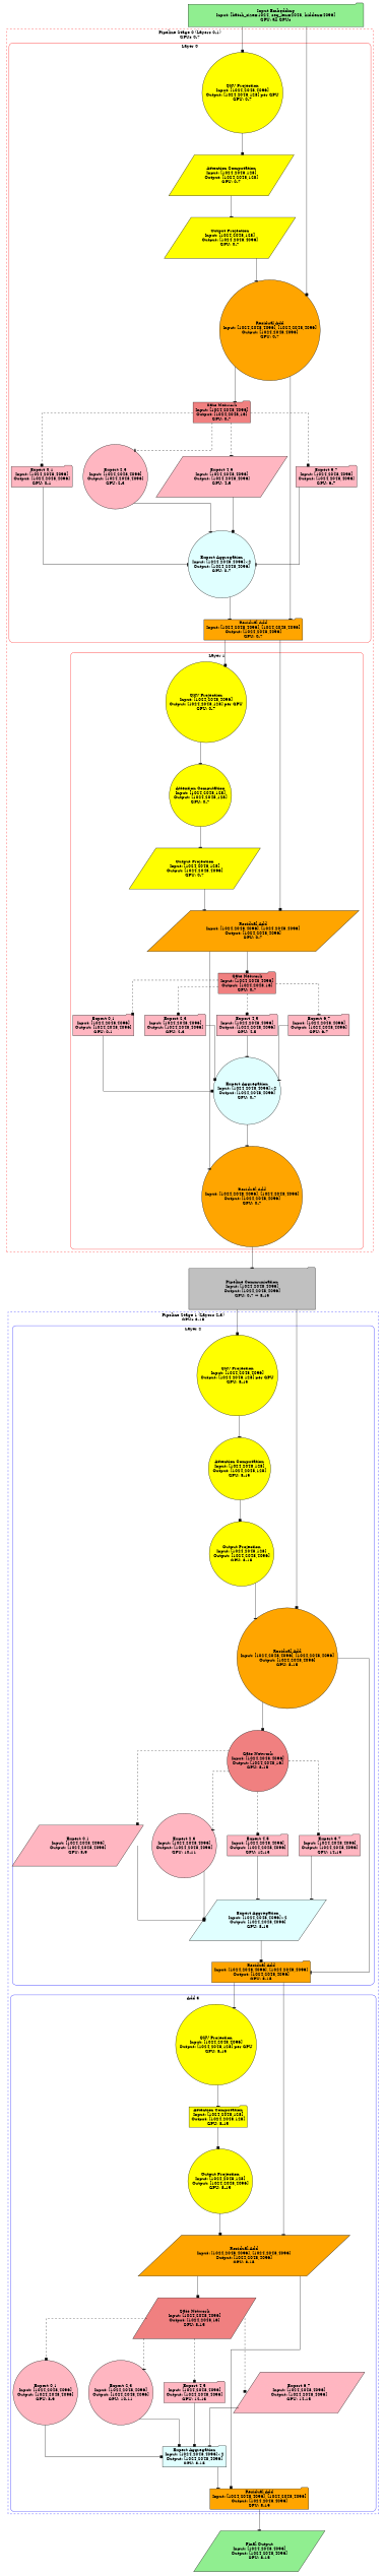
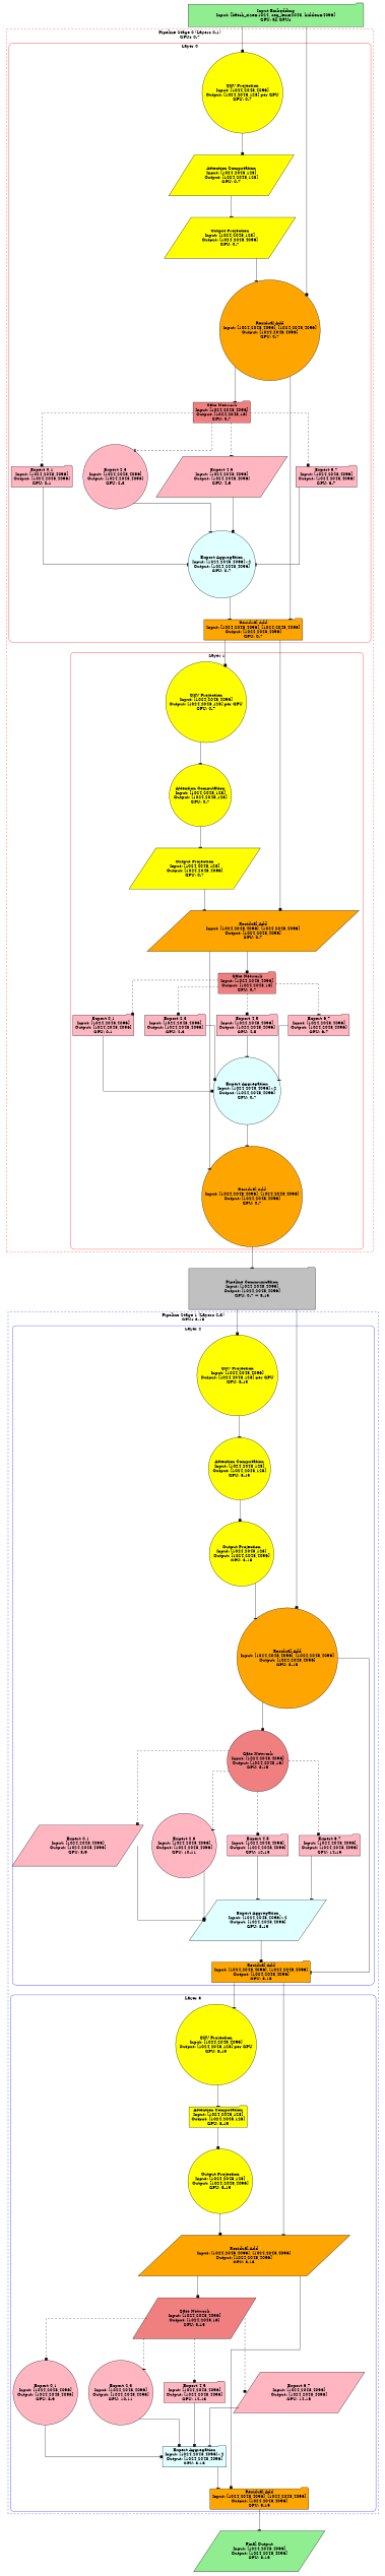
  digraph {
    nodesep=0.5
    rankdir=TB
    ranksep=1.0
    splines=ortho
    node [fillcolor=lightpink shape=circle style=filled]
    edge [arrowhead=box]
    n1 [fillcolor=yellow height=0.94444 label="QKV Projection\nInput: [1024,2048,4096]\nOutput: [1024,2048,128] per GPU\nGPU: 0-7" width=3.6111]
    n2 [fillcolor=yellow height=0.94444 label="Attention Computation\nInput: [1024,2048,128]\nOutput: [1024,2048,128]\nGPU: 0-7" shape=parallelogram width=2.6944]
    n3 [fillcolor=yellow height=0.94444 label="Output Projection\nInput: [1024,2048,128]\nOutput: [1024,2048,4096]\nGPU: 0-7" shape=parallelogram width=2.8194]
    n4 [fillcolor=orange height=0.94444 label="Residual Add\nInput: [1024,2048,4096], [1024,2048,4096]\nOutput: [1024,2048,4096]\nGPU: 0-7" width=4.5556]
    n5 [fillcolor=lightcoral height=0.94444 label="Gate Network\nInput: [1024,2048,4096]\nOutput: [1024,2048,16]\nGPU: 0-7" shape=folder width=2.6528]
    n6 [fillcolor=orange height=0.94444 label="Residual Add\nInput: [1024,2048,4096], [1024,2048,4096]\nOutput: [1024,2048,4096]\nGPU: 0-7" shape=folder width=4.5556]
    n7 [height=0.94444 label="Expert 0,1\nInput: [1024,2048,4096]\nOutput: [1024,2048,4096]\nGPU: 0-1" shape=folder width=2.8194]
    n8 [height=0.94444 label="Expert 2,3\nInput: [1024,2048,4096]\nOutput: [1024,2048,4096]\nGPU: 2-3" width=2.8194]
    n9 [height=0.94444 label="Expert 4,5\nInput: [1024,2048,4096]\nOutput: [1024,2048,4096]\nGPU: 4-5" shape=parallelogram width=2.8194]
    n10 [height=0.94444 label="Expert 6,7\nInput: [1024,2048,4096]\nOutput: [1024,2048,4096]\nGPU: 6-7" shape=folder width=2.8194]
    n11 [fillcolor=lightcyan height=0.94444 label="Expert Aggregation\nInput: [1024,2048,4096]×2\nOutput: [1024,2048,4096]\nGPU: 0-7" width=2.9444]
    n12 [fillcolor=yellow height=0.94444 label="QKV Projection\nInput: [1024,2048,4096]\nOutput: [1024,2048,128] per GPU\nGPU: 0-7" width=3.6111]
    n13 [fillcolor=yellow height=0.94444 label="Attention Computation\nInput: [1024,2048,128]\nOutput: [1024,2048,128]\nGPU: 0-7" width=2.6944]
    n14 [fillcolor=yellow height=0.94444 label="Output Projection\nInput: [1024,2048,128]\nOutput: [1024,2048,4096]\nGPU: 0-7" shape=parallelogram width=2.8194]
    n15 [fillcolor=orange height=0.94444 label="Residual Add\nInput: [1024,2048,4096], [1024,2048,4096]\nOutput: [1024,2048,4096]\nGPU: 0-7" shape=parallelogram width=4.5556]
    n16 [fillcolor=lightcoral height=0.94444 label="Gate Network\nInput: [1024,2048,4096]\nOutput: [1024,2048,16]\nGPU: 0-7" shape=folder width=2.6528]
    n17 [fillcolor=orange height=0.94444 label="Residual Add\nInput: [1024,2048,4096], [1024,2048,4096]\nOutput: [1024,2048,4096]\nGPU: 0-7" width=4.5556]
    n18 [height=0.94444 label="Expert 0,1\nInput: [1024,2048,4096]\nOutput: [1024,2048,4096]\nGPU: 0-1" shape=folder width=2.8194]
    n19 [height=0.94444 label="Expert 2,3\nInput: [1024,2048,4096]\nOutput: [1024,2048,4096]\nGPU: 2-3" shape=folder width=2.8194]
    n20 [height=0.94444 label="Expert 4,5\nInput: [1024,2048,4096]\nOutput: [1024,2048,4096]\nGPU: 4-5" shape=folder width=2.8194]
    n21 [height=0.94444 label="Expert 6,7\nInput: [1024,2048,4096]\nOutput: [1024,2048,4096]\nGPU: 6-7" shape=folder width=2.8194]
    n22 [fillcolor=lightcyan height=0.94444 label="Expert Aggregation\nInput: [1024,2048,4096]×2\nOutput: [1024,2048,4096]\nGPU: 0-7" width=2.9444]
    n23 [fillcolor=yellow height=0.94444 label="QKV Projection\nInput: [1024,2048,4096]\nOutput: [1024,2048,128] per GPU\nGPU: 8-15" width=3.6111]
    n24 [fillcolor=yellow height=0.94444 label="Attention Computation\nInput: [1024,2048,128]\nOutput: [1024,2048,128]\nGPU: 8-15" width=2.6944]
    n25 [fillcolor=yellow height=0.94444 label="Output Projection\nInput: [1024,2048,128]\nOutput: [1024,2048,4096]\nGPU: 8-15" width=2.8194]
    n26 [fillcolor=orange height=0.94444 label="Residual Add\nInput: [1024,2048,4096], [1024,2048,4096]\nOutput: [1024,2048,4096]\nGPU: 8-15" width=4.5556]
    n27 [fillcolor=lightcoral height=0.94444 label="Gate Network\nInput: [1024,2048,4096]\nOutput: [1024,2048,16]\nGPU: 8-15" width=2.6528]
    n28 [fillcolor=orange height=0.94444 label="Residual Add\nInput: [1024,2048,4096], [1024,2048,4096]\nOutput: [1024,2048,4096]\nGPU: 8-15" shape=folder width=4.5556]
    n29 [height=0.94444 label="Expert 0,1\nInput: [1024,2048,4096]\nOutput: [1024,2048,4096]\nGPU: 8-9" shape=parallelogram width=2.8194]
    n30 [height=0.94444 label="Expert 2,3\nInput: [1024,2048,4096]\nOutput: [1024,2048,4096]\nGPU: 10-11" width=2.8194]
    n31 [height=0.94444 label="Expert 4,5\nInput: [1024,2048,4096]\nOutput: [1024,2048,4096]\nGPU: 12-13" shape=folder width=2.8194]
    n32 [height=0.94444 label="Expert 6,7\nInput: [1024,2048,4096]\nOutput: [1024,2048,4096]\nGPU: 14-15" shape=folder width=2.8194]
    n33 [fillcolor=lightcyan height=0.94444 label="Expert Aggregation\nInput: [1024,2048,4096]×2\nOutput: [1024,2048,4096]\nGPU: 8-15" shape=parallelogram width=2.9444]
    n34 [fillcolor=yellow height=0.94444 label="QKV Projection\nInput: [1024,2048,4096]\nOutput: [1024,2048,128] per GPU\nGPU: 8-15" width=3.6111]
    n35 [fillcolor=yellow height=0.94444 label="Attention Computation\nInput: [1024,2048,128]\nOutput: [1024,2048,128]\nGPU: 8-15" shape=folder width=2.6944]
    n36 [fillcolor=yellow height=0.94444 label="Output Projection\nInput: [1024,2048,128]\nOutput: [1024,2048,4096]\nGPU: 8-15" width=2.8194]
    n37 [fillcolor=orange height=0.94444 label="Residual Add\nInput: [1024,2048,4096], [1024,2048,4096]\nOutput: [1024,2048,4096]\nGPU: 8-15" shape=parallelogram width=4.5556]
    n38 [fillcolor=lightcoral height=0.94444 label="Gate Network\nInput: [1024,2048,4096]\nOutput: [1024,2048,16]\nGPU: 8-15" shape=parallelogram width=2.6528]
    n39 [fillcolor=orange height=0.94444 label="Residual Add\nInput: [1024,2048,4096], [1024,2048,4096]\nOutput: [1024,2048,4096]\nGPU: 8-15" shape=folder width=4.5556]
    n40 [height=0.94444 label="Expert 0,1\nInput: [1024,2048,4096]\nOutput: [1024,2048,4096]\nGPU: 8-9" width=2.8194]
    n41 [height=0.94444 label="Expert 2,3\nInput: [1024,2048,4096]\nOutput: [1024,2048,4096]\nGPU: 10-11" width=2.8194]
    n42 [height=0.94444 label="Expert 4,5\nInput: [1024,2048,4096]\nOutput: [1024,2048,4096]\nGPU: 12-13" shape=folder width=2.8194]
    n43 [height=0.94444 label="Expert 6,7\nInput: [1024,2048,4096]\nOutput: [1024,2048,4096]\nGPU: 14-15" shape=parallelogram width=2.8194]
    n44 [fillcolor=lightcyan height=0.94444 label="Expert Aggregation\nInput: [1024,2048,4096]×2\nOutput: [1024,2048,4096]\nGPU: 8-15" shape=folder width=2.9444]
    n45 [fillcolor=gray height=1.8889 label="Pipeline Communication\nInput: [1024,2048,4096]\nOutput: [1024,2048,4096]\nGPU: 0-7 → 8-15" shape=folder width=5.8461]
    n46 [fillcolor=lightgreen height=1.3356 label="Final Output\nInput: [1024,2048,4096]\nOutput: [1024,2048,4096]\nGPU: 8-15" shape=parallelogram width=3.9873]
    n47 [fillcolor=lightgreen height=1.041 label="Input Embedding\nInput: [batch_size=1024, seq_len=2048, hidden=4096]\nGPU: all GPUs" shape=folder width=8.1121]
    subgraph cluster_1 {
      color=red
      label="Pipeline Stage 0 (Layers 0-1)\nGPUs 0-7"
      style=dashed
      subgraph cluster_2 {
        color=red
        label="Layer 0"
        style=rounded
        n1
        n2
        n3
        n4
        n5
        n6
        n7
        n8
        n9
        n10
        n11
      }
      subgraph cluster_3 {
        color=red
        label="Layer 1"
        style=rounded
        n12
        n13
        n14
        n15
        n16
        n17
        n18
        n19
        n20
        n21
        n22
      }
    }
    subgraph cluster_4 {
      color=blue
      label="Pipeline Stage 1 (Layers 2-3)\nGPUs 8-15"
      style=dashed
      subgraph cluster_5 {
        color=blue
        label="Layer 2"
        style=rounded
        n23
        n24
        n25
        n26
        n27
        n28
        n29
        n30
        n31
        n32
        n33
      }
      subgraph cluster_6 {
        color=blue
-       label="Add 3"
+       label="Layer 3"
        style=rounded
        n34
        n35
        n36
        n37
        n38
        n39
        n40
        n41
        n42
        n43
        n44
      }
    }
    n1 -> n2
    n2 -> n3 [arrowhead=tee]
    n3 -> n4 [arrowhead=tee]
    n4 -> n5 [arrowhead=tee]
    n4 -> n6 [arrowhead=tee]
    n5 -> n7 [style=dashed]
    n5 -> n8 [style=dashed arrowhead=tee]
    n5 -> n9 [style=dashed arrowhead=tee]
    n5 -> n10 [style=dashed]
    n6 -> n12
    n6 -> n15
    n7 -> n11 [arrowhead=tee]
    n8 -> n11 [arrowhead=tee]
    n9 -> n11
    n10 -> n11 [arrowhead=tee]
    n11 -> n6 [arrowhead=tee]
    n12 -> n13 [arrowhead=tee]
    n13 -> n14 [arrowhead=tee]
    n14 -> n15 [arrowhead=tee]
    n15 -> n16
    n15 -> n17 [arrowhead=tee]
    n16 -> n18 [style=dashed]
    n16 -> n19 [style=dashed]
    n16 -> n20 [style=dashed]
    n16 -> n21 [style=dashed arrowhead=tee]
    n17 -> n45 [arrowhead=tee]
    n18 -> n22
    n19 -> n22
    n20 -> n22 [arrowhead=tee]
    n21 -> n22 [arrowhead=tee]
    n22 -> n17 [arrowhead=tee]
    n23 -> n24 [arrowhead=tee]
    n24 -> n25
    n25 -> n26 [arrowhead=tee]
    n26 -> n27
    n26 -> n28 [arrowhead=tee]
    n27 -> n29 [style=dashed]
    n27 -> n30 [style=dashed arrowhead=tee]
    n27 -> n31 [style=dashed]
    n27 -> n32 [style=dashed]
    n28 -> n34 [arrowhead=tee]
    n28 -> n37 [arrowhead=tee]
    n29 -> n33
    n30 -> n33
    n31 -> n33 [arrowhead=tee]
    n32 -> n33 [arrowhead=tee]
    n33 -> n28
    n34 -> n35 [arrowhead=tee]
    n35 -> n36
    n36 -> n37
    n37 -> n38
    n37 -> n39
    n38 -> n40 [style=dashed]
    n38 -> n41 [style=dashed arrowhead=tee]
    n38 -> n42 [style=dashed]
    n38 -> n43 [style=dashed]
    n39 -> n46 [arrowhead=tee]
    n40 -> n44
    n41 -> n44
    n42 -> n44
    n43 -> n44 [arrowhead=tee]
    n44 -> n39 [arrowhead=tee]
    n45 -> n23
    n45 -> n26
    n47 -> n1
    n47 -> n4
  }
